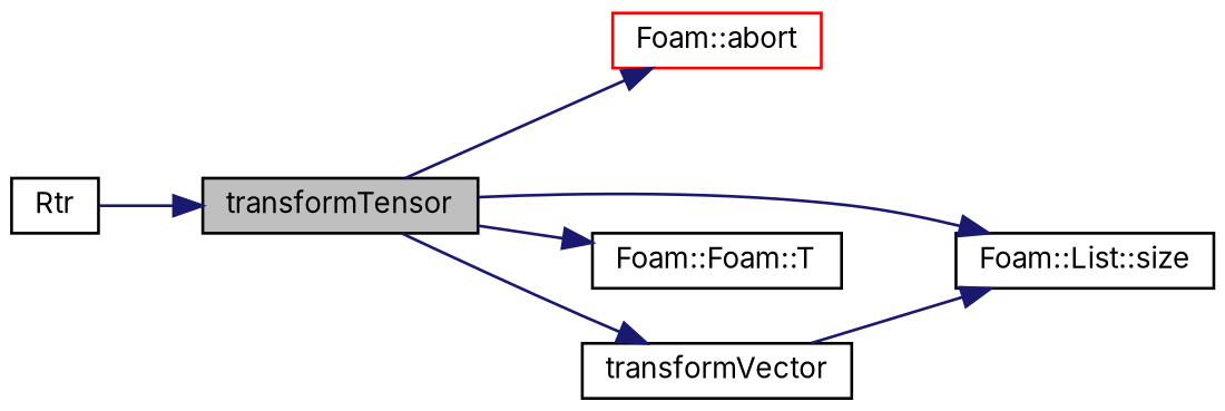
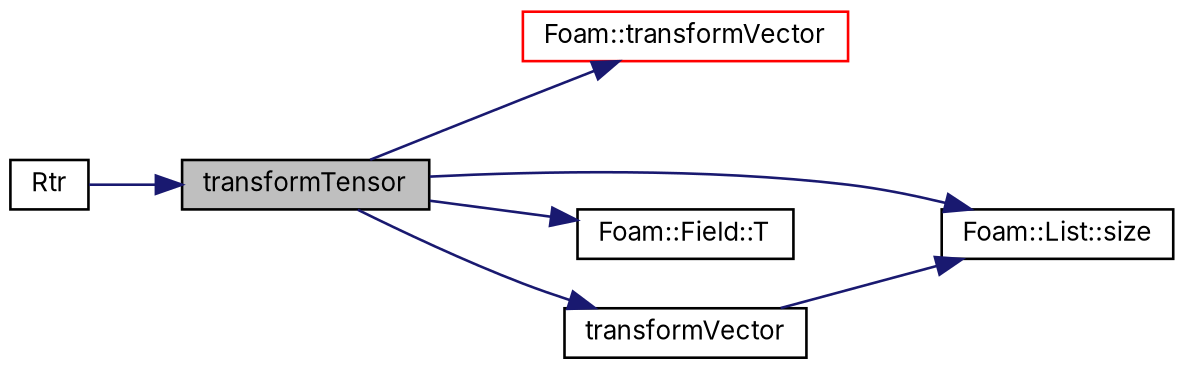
  digraph {
    fontname=Inter
    rankdir=LR
    node [color=black fontname=Inter fontsize=10 shape=record]
    edge [color=midnightblue fontname=Inter fontsize=10 labelfontname=Helvetica labelfontsize=10 style=solid]
    n1 [fillcolor=grey75 fontcolor=black height=0.2 label=transformTensor style=filled width=0.4]
-   n2 [color=red height=0.2 label="Foam::abort" width=0.4]
+   n2 [color=red height=0.2 label="Foam::transformVector" width=0.4]
    n3 [height=0.2 label="Foam::List::size" width=0.4]
-   n4 [height=0.2 label="Foam::Foam::T" width=0.4]
+   n4 [height=0.2 label="Foam::Field::T" width=0.4]
    n5 [height=0.2 label=transformVector width=0.4]
    n6 [height=0.2 label=Rtr width=0.4]
    n1 -> n2
    n1 -> n3
    n1 -> n4
    n1 -> n5
    n5 -> n3
    n6 -> n1
  }
